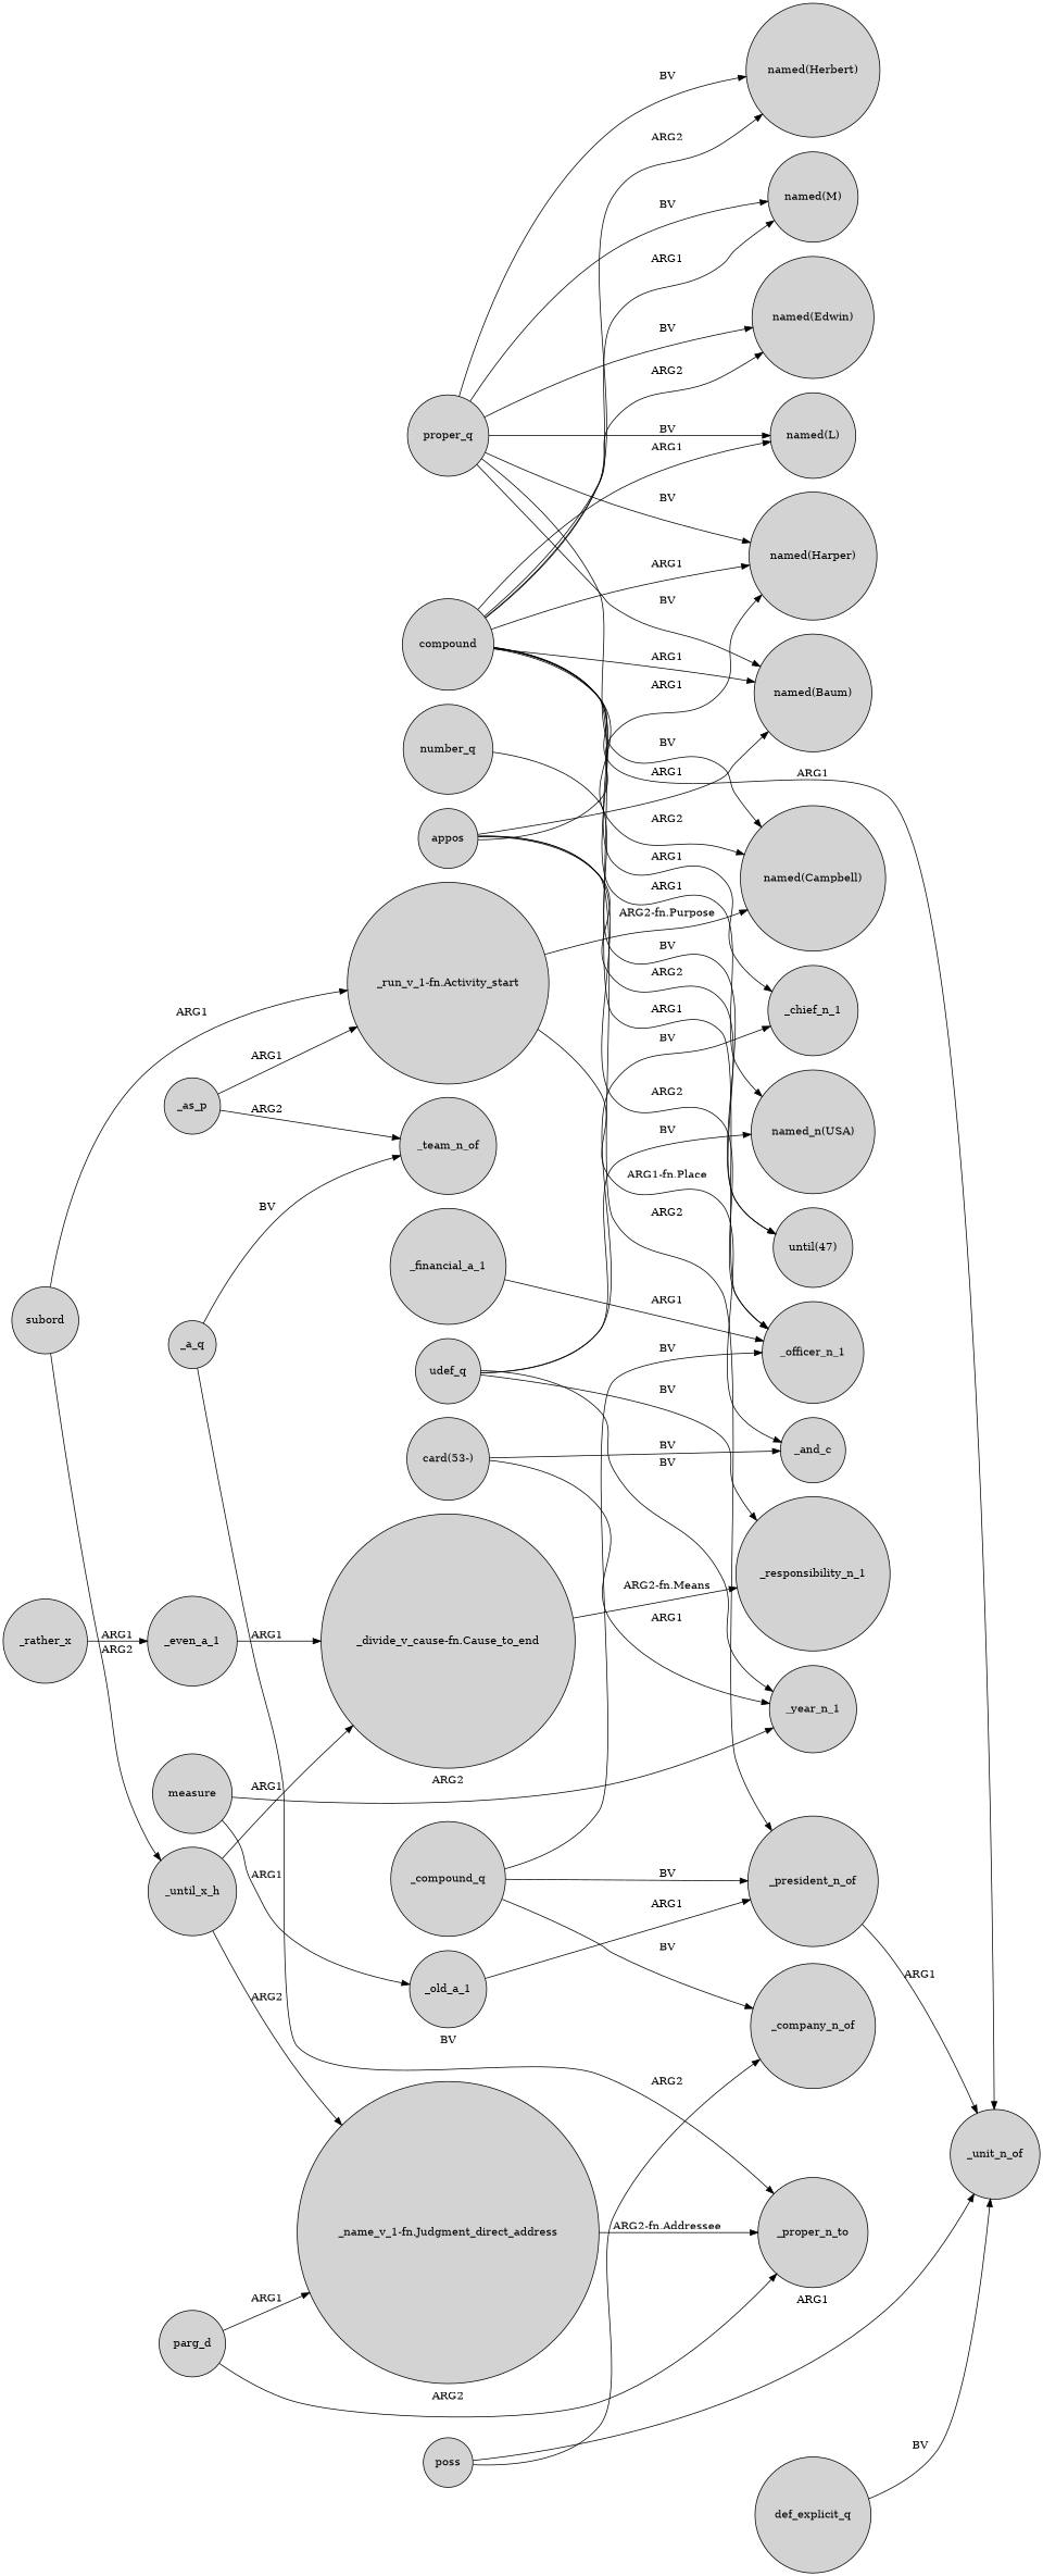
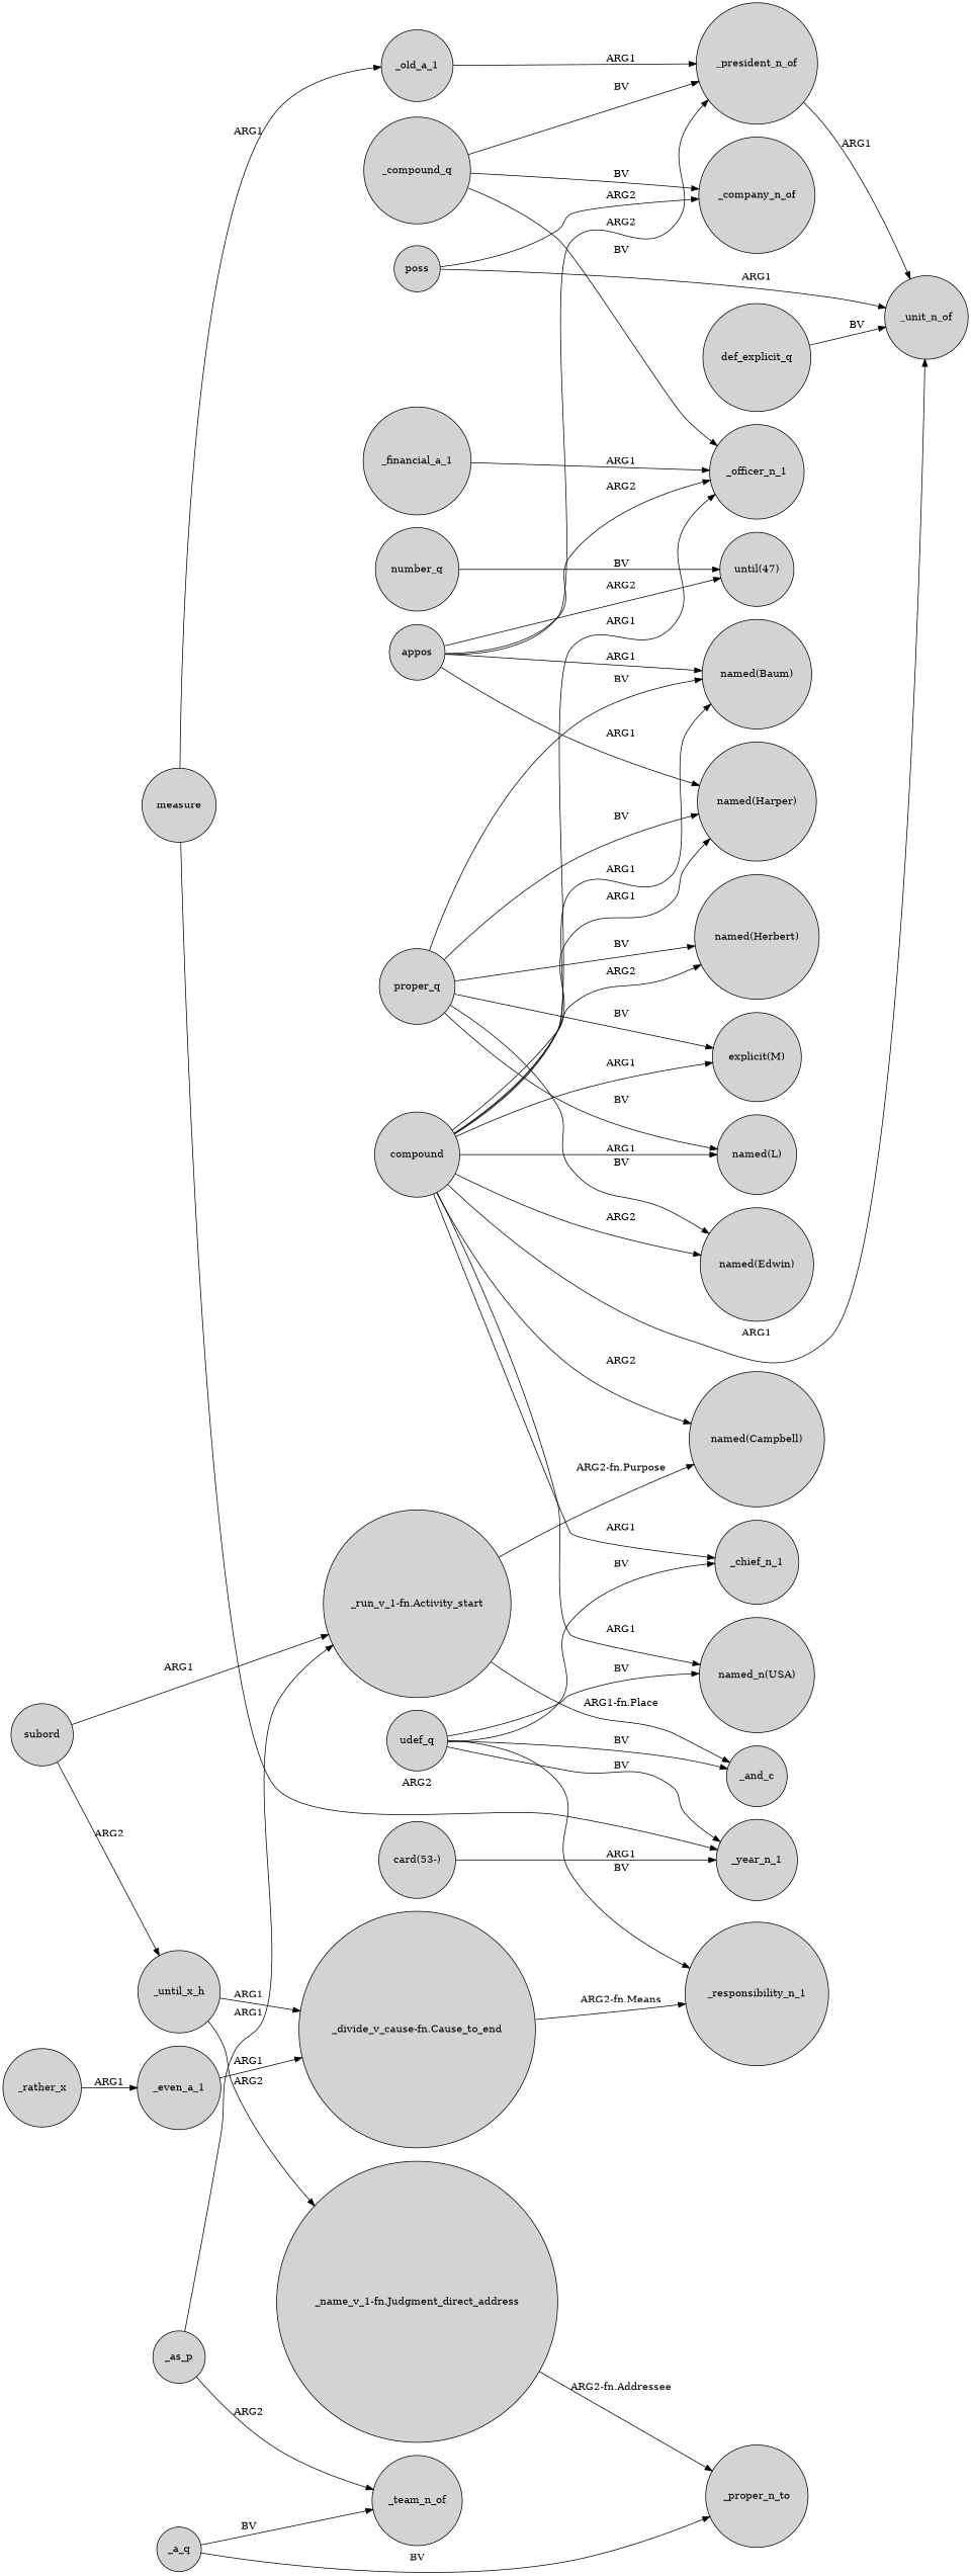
  digraph {
    rankdir=LR
    node [shape=circle style=filled]
    appos
    _president_n_of
    "named(Harper)"
    "named(Baum)"
    n5 [label="until(47)"]
    _officer_n_1
    _unit_n_of
    "_run_v_1-fn.Activity_start"
    "named(Campbell)"
    _and_c
    compound
    "named(Edwin)"
    _chief_n_1
    "named_n(USA)"
-   "named(M)"
+   "named(M)" [label="explicit(M)"]
    "named(Herbert)"
    "named(L)"
    subord
    _until_x_h
    "_name_v_1-fn.Judgment_direct_address"
    "_divide_v_cause-fn.Cause_to_end"
    _as_p
    _team_n_of
    _a_q
    n25 [label=_proper_n_to]
    _responsibility_n_1
    udef_q
    _year_n_1
    proper_q
    _even_a_1
-   parg_d
    measure
    _old_a_1
    "card(53-)"
    _financial_a_1
    poss
    _company_n_of
    def_explicit_q
    number_q
    _rather_x
    n41 [label=_compound_q]
    appos -> _president_n_of [label=ARG2]
    appos -> "named(Harper)" [label=ARG1]
    appos -> "named(Baum)" [label=ARG1]
    appos -> n5 [label=ARG2]
    appos -> _officer_n_1 [label=ARG2]
    _president_n_of -> _unit_n_of [label=ARG1]
    "_run_v_1-fn.Activity_start" -> "named(Campbell)" [label="ARG2-fn.Purpose"]
    "_run_v_1-fn.Activity_start" -> _and_c [label="ARG1-fn.Place"]
    compound -> "named(Harper)" [label=ARG1]
    compound -> "named(Baum)" [label=ARG1]
    compound -> _officer_n_1 [label=ARG1]
    compound -> _unit_n_of [label=ARG1]
    compound -> "named(Campbell)" [label=ARG2]
    compound -> "named(Edwin)" [label=ARG2]
    compound -> _chief_n_1 [label=ARG1]
    compound -> "named_n(USA)" [label=ARG1]
    compound -> "named(M)" [label=ARG1]
    compound -> "named(Herbert)" [label=ARG2]
    compound -> "named(L)" [label=ARG1]
    subord -> "_run_v_1-fn.Activity_start" [label=ARG1]
    subord -> _until_x_h [label=ARG2]
    _until_x_h -> "_name_v_1-fn.Judgment_direct_address" [label=ARG2]
    _until_x_h -> "_divide_v_cause-fn.Cause_to_end" [label=ARG1]
    "_name_v_1-fn.Judgment_direct_address" -> n25 [label="ARG2-fn.Addressee"]
    "_divide_v_cause-fn.Cause_to_end" -> _responsibility_n_1 [label="ARG2-fn.Means"]
    _as_p -> "_run_v_1-fn.Activity_start" [label=ARG1]
    _as_p -> _team_n_of [label=ARG2]
    _a_q -> _team_n_of [label=BV]
    _a_q -> n25 [label=BV]
-   "card(53-)" -> _and_c [label=BV]
+   udef_q -> _and_c [label=BV]
    udef_q -> _chief_n_1 [label=BV]
    udef_q -> "named_n(USA)" [label=BV]
    udef_q -> _responsibility_n_1 [label=BV]
    udef_q -> _year_n_1 [label=BV]
    proper_q -> "named(Harper)" [label=BV]
    proper_q -> "named(Baum)" [label=BV]
-   proper_q -> "named(Campbell)" [label=BV]
    proper_q -> "named(Edwin)" [label=BV]
    proper_q -> "named(M)" [label=BV]
    proper_q -> "named(Herbert)" [label=BV]
    proper_q -> "named(L)" [label=BV]
    _even_a_1 -> "_divide_v_cause-fn.Cause_to_end" [label=ARG1]
-   parg_d -> "_name_v_1-fn.Judgment_direct_address" [label=ARG1]
-   parg_d -> n25 [label=ARG2]
    measure -> _year_n_1 [label=ARG2]
    measure -> _old_a_1 [label=ARG1]
    _old_a_1 -> _president_n_of [label=ARG1]
    "card(53-)" -> _year_n_1 [label=ARG1]
    _financial_a_1 -> _officer_n_1 [label=ARG1]
    poss -> _unit_n_of [label=ARG1]
    poss -> _company_n_of [label=ARG2]
    def_explicit_q -> _unit_n_of [label=BV]
    number_q -> n5 [label=BV]
    _rather_x -> _even_a_1 [label=ARG1]
    n41 -> _president_n_of [label=BV]
    n41 -> _officer_n_1 [label=BV]
    n41 -> _company_n_of [label=BV]
  }
